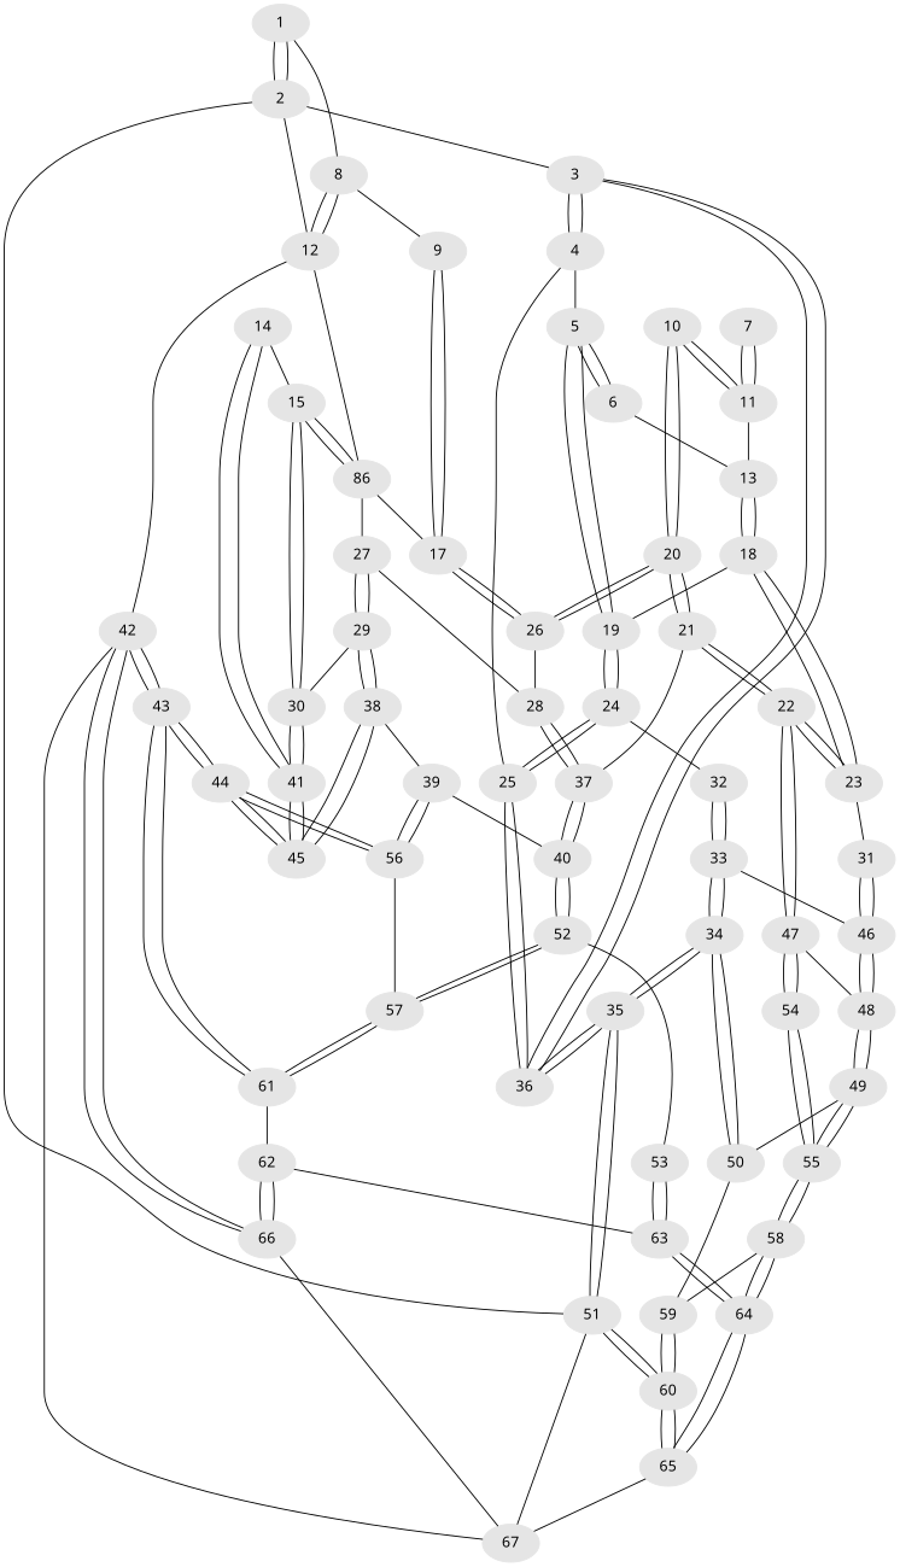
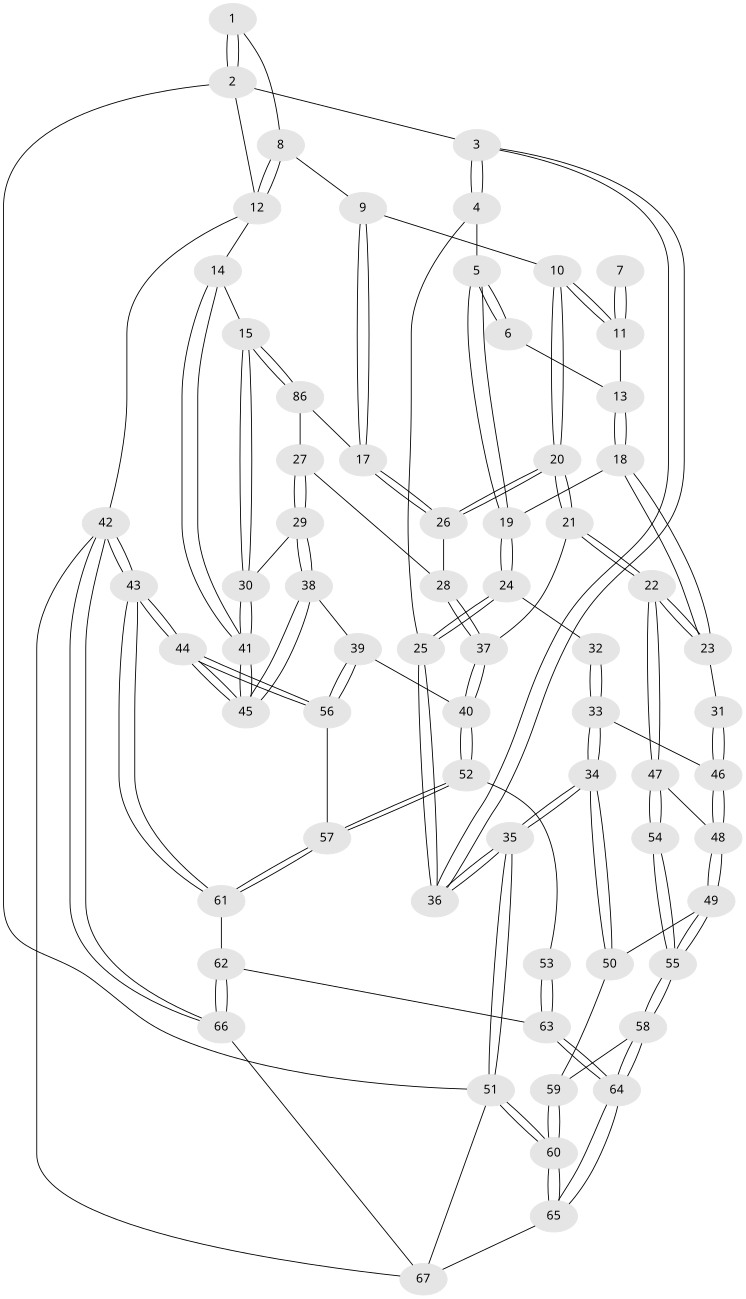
  graph {
    fontname="Noto Sans"
    node [color=gray90 fontname="Noto Sans" style=filled]
    edge [fontname="Noto Sans"]
    1
    2
    8
    3
    12
    51
    9
    4
    36
    14
    42
    67
    60
    5
    25
    6
    19
    13
    24
    7
    11
    18
    10
    17
    20
    26
    21
    15
    41
    43
    66
    23
    n33 [label=86]
    30
    45
    27
    28
    29
    31
    32
    22
    37
    47
    40
    48
    54
    46
    33
    38
    39
    34
    35
    50
    59
    52
    56
    57
    53
    44
    61
    62
    49
    55
    58
    65
    63
    64
    1 -- 2
    1 -- 2
    1 -- 8
    2 -- 3
    2 -- 12
    2 -- 51
    8 -- 12
    8 -- 12
    8 -- 9
    3 -- 4
    3 -- 4
    3 -- 36
    3 -- 36
-   12 -- n33
+   12 -- 14
    12 -- 42
    51 -- 67
    51 -- 60
    51 -- 60
+   9 -- 10
    9 -- 17
    9 -- 17
    4 -- 5
    4 -- 25
    14 -- 15
    14 -- 41
    14 -- 41
    42 -- 67
    42 -- 43
    42 -- 43
    42 -- 66
    42 -- 66
    60 -- 65
    60 -- 65
    5 -- 6
    5 -- 6
    5 -- 19
    5 -- 19
    25 -- 36
    25 -- 36
    6 -- 13
    19 -- 24
    19 -- 24
    13 -- 18
    13 -- 18
    24 -- 25
    24 -- 25
    24 -- 32
    7 -- 11
    7 -- 11
    11 -- 13
    18 -- 19
    18 -- 23
    18 -- 23
    10 -- 11
    10 -- 11
    10 -- 20
    10 -- 20
    17 -- 26
    17 -- 26
    20 -- 26
    20 -- 26
    20 -- 21
    20 -- 21
    26 -- 28
    21 -- 22
    21 -- 22
    21 -- 37
    15 -- n33
    15 -- n33
    15 -- 30
    15 -- 30
    41 -- 45
    41 -- 45
    43 -- 44
    43 -- 44
    43 -- 61
    43 -- 61
    66 -- 67
    23 -- 31
    n33 -- 17
    n33 -- 27
    30 -- 41
    30 -- 41
    27 -- 28
    27 -- 29
    27 -- 29
    28 -- 37
    28 -- 37
    29 -- 30
    29 -- 38
    29 -- 38
    31 -- 46
    31 -- 46
    32 -- 33
    32 -- 33
    22 -- 23
    22 -- 23
    22 -- 47
    22 -- 47
    37 -- 40
    37 -- 40
    47 -- 48
    47 -- 54
    47 -- 54
    40 -- 52
    40 -- 52
    48 -- 49
    48 -- 49
    54 -- 55
    54 -- 55
    46 -- 48
    46 -- 48
    33 -- 46
    33 -- 34
    33 -- 34
    38 -- 45
    38 -- 45
    38 -- 39
    39 -- 40
    39 -- 56
    39 -- 56
    34 -- 35
    34 -- 35
    34 -- 50
    34 -- 50
    35 -- 51
    35 -- 51
    35 -- 36
    35 -- 36
    50 -- 59
    59 -- 60
    59 -- 60
    52 -- 57
    52 -- 57
    52 -- 53
    56 -- 57
    57 -- 61
    57 -- 61
    53 -- 63
    53 -- 63
    44 -- 45
    44 -- 45
    44 -- 56
    44 -- 56
    61 -- 62
    62 -- 66
    62 -- 66
    62 -- 63
    49 -- 50
    49 -- 55
    49 -- 55
    55 -- 58
    55 -- 58
    58 -- 59
    58 -- 64
    58 -- 64
    65 -- 67
    63 -- 64
    63 -- 64
    64 -- 65
    64 -- 65
  }
